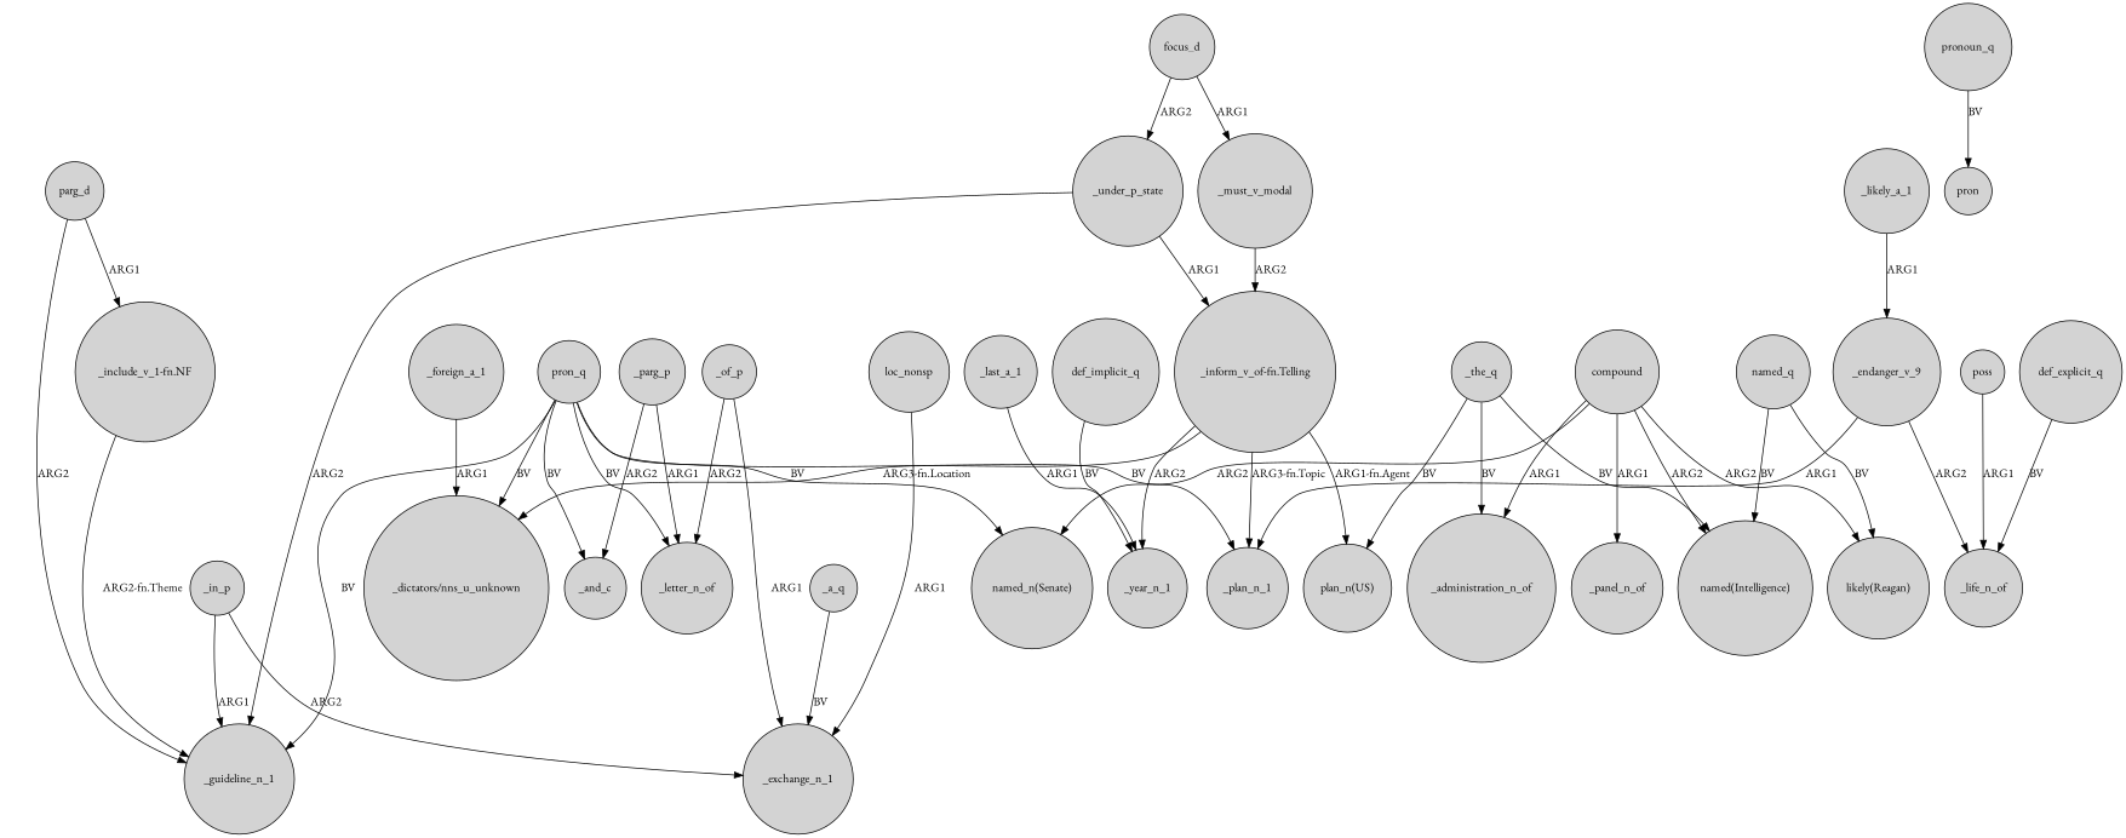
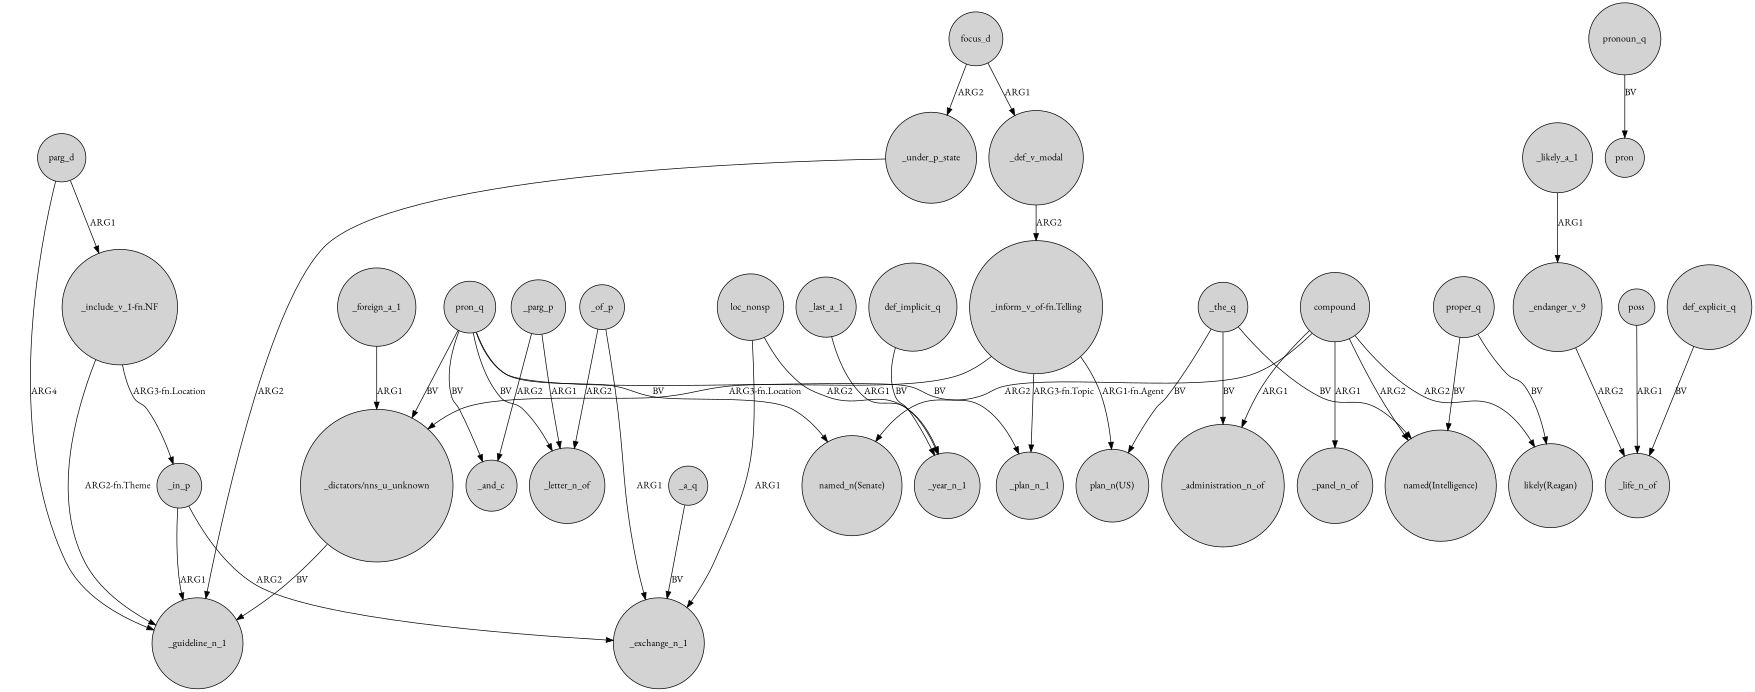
  digraph {
    fontname="EB Garamond"
    node [fontname="EB Garamond" shape=circle style=filled]
    edge [fontname="EB Garamond"]
    "_inform_v_of-fn.Telling"
    _plan_n_1
    "_dictators/nns_u_unknown"
    n4 [label="plan_n(US)"]
    parg_d
    _guideline_n_1
    "_include_v_1-fn.NF"
    _in_p
    def_explicit_q
    _life_n_of
    poss
    _of_p
    _exchange_n_1
    _letter_n_of
    def_implicit_q
    _year_n_1
    _under_p_state
    n18 [label=pron_q]
    _and_c
    "named_n(Senate)"
    loc_nonsp
    compound
    _administration_n_of
    "named(Intelligence)"
    _panel_n_of
    n26 [label="likely(Reagan)"]
-   proper_q [label=named_q]
+   proper_q
    _a_q
    _foreign_a_1
    n30 [label=_parg_p]
    _the_q
    focus_d
-   _must_v_modal
+   _must_v_modal [label=_def_v_modal]
    n34 [label=_endanger_v_9]
    _likely_a_1
    pronoun_q
    pron
    _last_a_1
    "_inform_v_of-fn.Telling" -> _plan_n_1 [label="ARG3-fn.Topic"]
    "_inform_v_of-fn.Telling" -> "_dictators/nns_u_unknown" [label="ARG3-fn.Location"]
    "_inform_v_of-fn.Telling" -> n4 [label="ARG1-fn.Agent"]
-   parg_d -> _guideline_n_1 [label=ARG2]
+   parg_d -> _guideline_n_1 [label=ARG4]
    parg_d -> "_include_v_1-fn.NF" [label=ARG1]
    "_include_v_1-fn.NF" -> _guideline_n_1 [label="ARG2-fn.Theme"]
+   "_include_v_1-fn.NF" -> _in_p [label="ARG3-fn.Location"]
    _in_p -> _guideline_n_1 [label=ARG1]
    _in_p -> _exchange_n_1 [label=ARG2]
    def_explicit_q -> _life_n_of [label=BV]
    poss -> _life_n_of [label=ARG1]
    _of_p -> _exchange_n_1 [label=ARG1]
    _of_p -> _letter_n_of [label=ARG2]
    def_implicit_q -> _year_n_1 [label=BV]
-   _under_p_state -> "_inform_v_of-fn.Telling" [label=ARG1]
    _under_p_state -> _guideline_n_1 [label=ARG2]
    n18 -> _plan_n_1 [label=BV]
    n18 -> "_dictators/nns_u_unknown" [label=BV]
-   n18 -> _guideline_n_1 [label=BV]
+   "_dictators/nns_u_unknown" -> _guideline_n_1 [label=BV]
    n18 -> _letter_n_of [label=BV]
    n18 -> _and_c [label=BV]
    n18 -> "named_n(Senate)" [label=BV]
    loc_nonsp -> _exchange_n_1 [label=ARG1]
-   "_inform_v_of-fn.Telling" -> _year_n_1 [label=ARG2]
+   loc_nonsp -> _year_n_1 [label=ARG2]
    compound -> "named_n(Senate)" [label=ARG2]
    compound -> _administration_n_of [label=ARG1]
    compound -> "named(Intelligence)" [label=ARG2]
    compound -> _panel_n_of [label=ARG1]
    compound -> n26 [label=ARG2]
    proper_q -> "named(Intelligence)" [label=BV]
    proper_q -> n26 [label=BV]
    _a_q -> _exchange_n_1 [label=BV]
    _foreign_a_1 -> "_dictators/nns_u_unknown" [label=ARG1]
    n30 -> _letter_n_of [label=ARG1]
    n30 -> _and_c [label=ARG2]
    _the_q -> n4 [label=BV]
    _the_q -> _administration_n_of [label=BV]
    _the_q -> "named(Intelligence)" [label=BV]
    focus_d -> _under_p_state [label=ARG2]
    focus_d -> _must_v_modal [label=ARG1]
    _must_v_modal -> "_inform_v_of-fn.Telling" [label=ARG2]
-   n34 -> _plan_n_1 [label=ARG1]
    n34 -> _life_n_of [label=ARG2]
    _likely_a_1 -> n34 [label=ARG1]
    pronoun_q -> pron [label=BV]
    _last_a_1 -> _year_n_1 [label=ARG1]
  }
